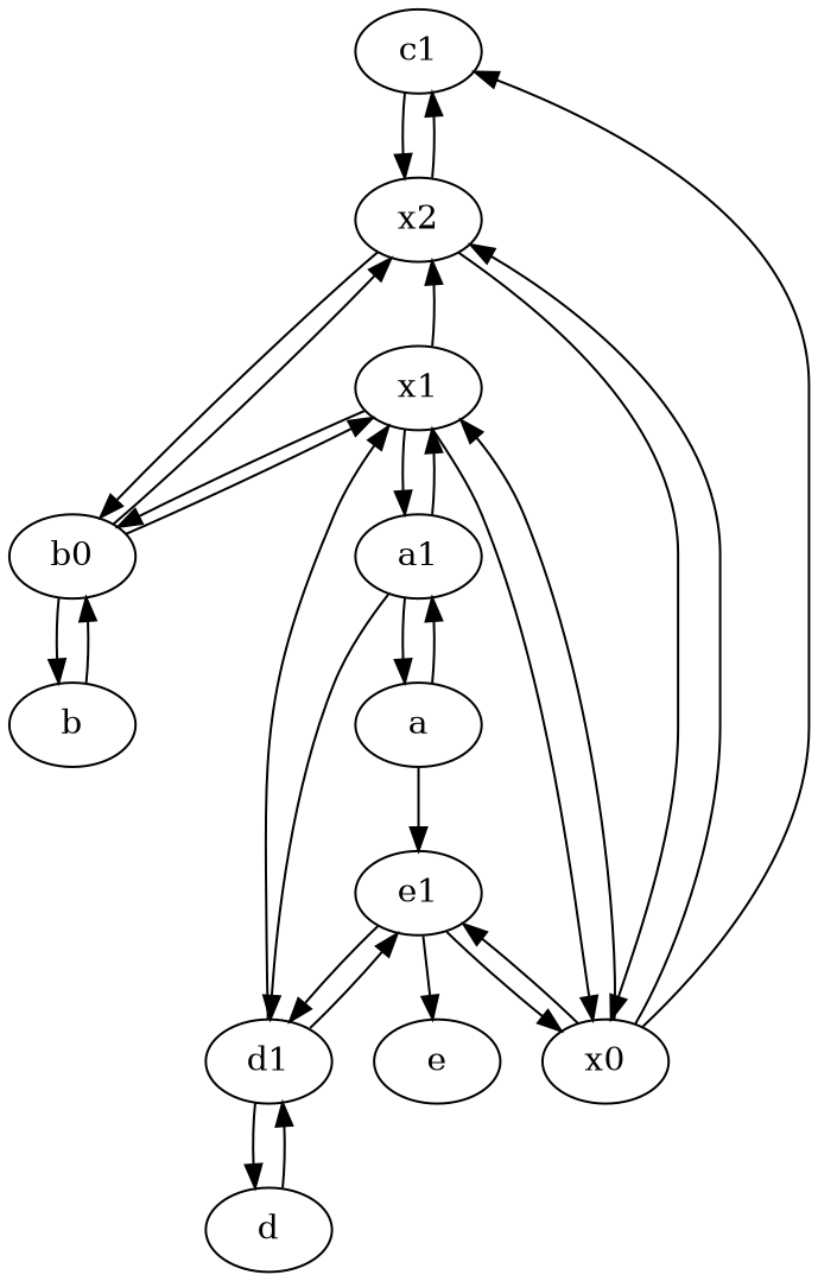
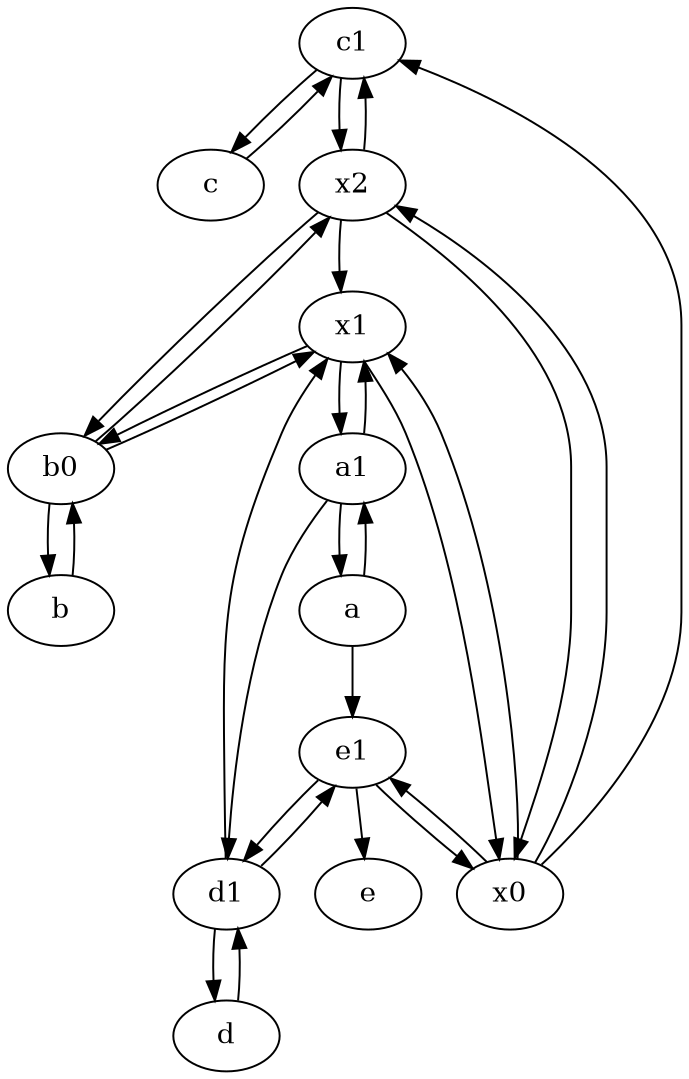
  digraph {
    c1
+   c
    x2
    x0
    n5 [label=b0]
    e1
    x1
    d1
    e
    d
    a1
    a
    b
+   c1 -> c
    c1 -> x2
+   c -> c1
    x2 -> c1
    x2 -> x0
    x2 -> n5
    x0 -> c1
    x0 -> x2
    x0 -> e1
    x0 -> x1
    n5 -> x2
    n5 -> x1
    n5 -> b
    e1 -> x0
    e1 -> d1
    e1 -> e
-   x1 -> x2
+   x2 -> x1
    x1 -> x0
    x1 -> n5
    x1 -> a1
    d1 -> e1
    d1 -> x1
    d1 -> d
    d -> d1
    a1 -> x1
    a1 -> d1
    a1 -> a
    a -> e1
    a -> a1
    b -> n5
  }
